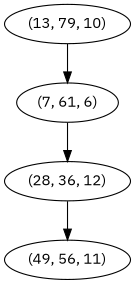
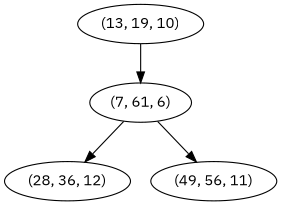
  digraph {
    fontname="IBM Plex Sans"
    node [fontname="IBM Plex Sans"]
    edge [fontname="IBM Plex Sans"]
    "(7, 61, 6)"
    "(28, 36, 12)"
    "(49, 56, 11)"
-   "(13, 19, 10)" [label="(13, 79, 10)"]
+   "(13, 19, 10)"
    "(7, 61, 6)" -> "(28, 36, 12)"
-   "(28, 36, 12)" -> "(49, 56, 11)"
+   "(7, 61, 6)" -> "(49, 56, 11)"
    "(13, 19, 10)" -> "(7, 61, 6)"
  }
